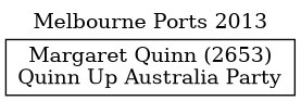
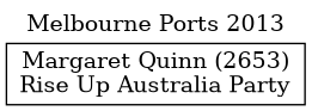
  digraph {
    label="Melbourne Ports 2013"
    labelloc=t
    mclimit=10
-   n1 [label="Margaret Quinn (2653)\nQuinn Up Australia Party" shape=box]
+   n1 [label="Margaret Quinn (2653)\nRise Up Australia Party" shape=box]
  }
